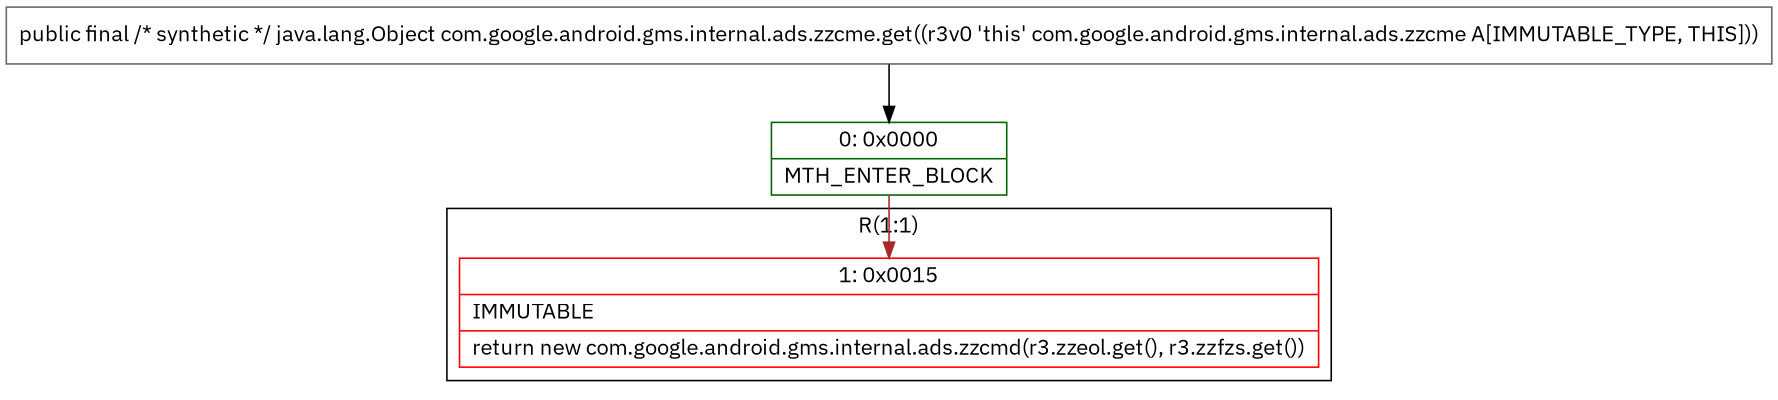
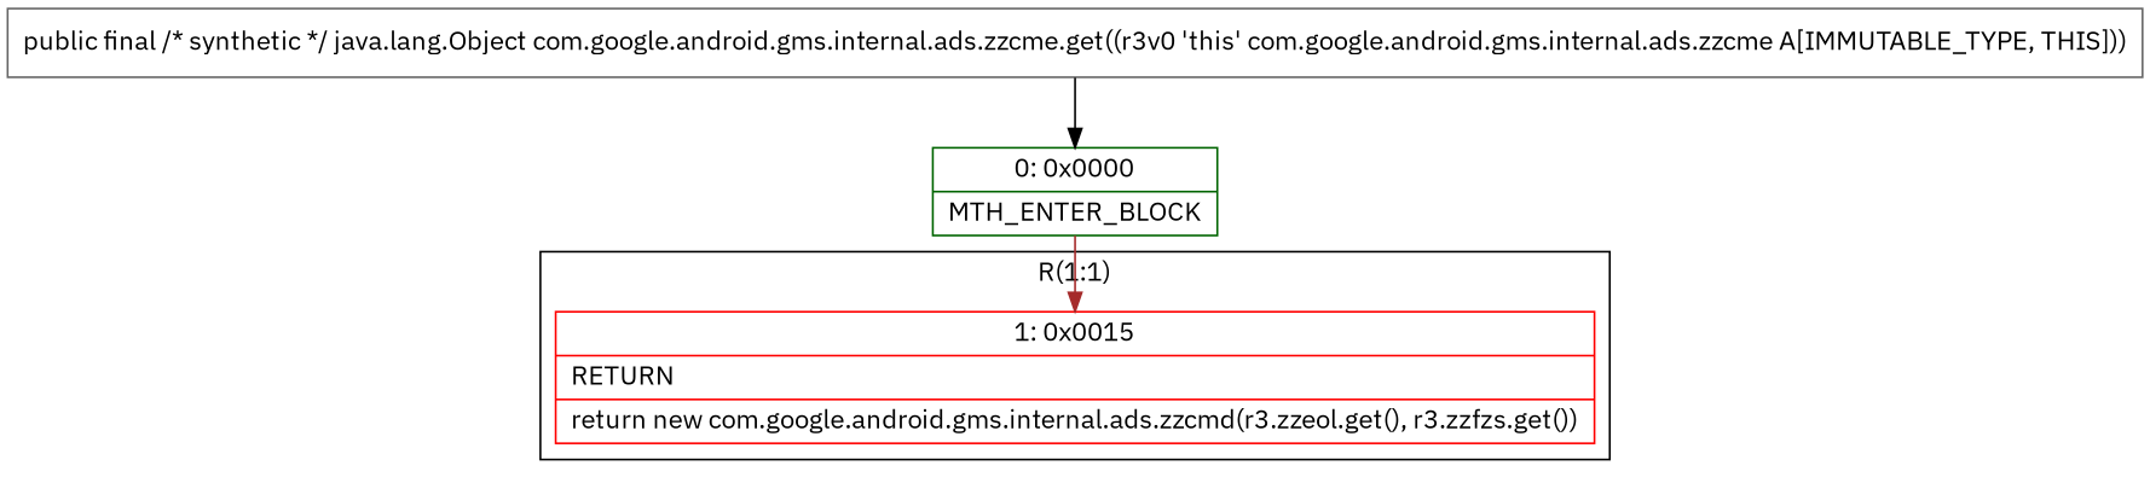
  digraph {
    fontname="IBM Plex Sans"
    node [shape=record fontname="IBM Plex Sans"]
    edge [fontname="IBM Plex Sans"]
-   n1 [color=red label="{1\:\ 0x0015|IMMUTABLE\l|return new com.google.android.gms.internal.ads.zzcmd(r3.zzeol.get(), r3.zzfzs.get())\l}"]
+   n1 [color=red label="{1\:\ 0x0015|RETURN\l|return new com.google.android.gms.internal.ads.zzcmd(r3.zzeol.get(), r3.zzfzs.get())\l}"]
    n2 [color=darkgreen label="{0\:\ 0x0000|MTH_ENTER_BLOCK\l}"]
    n3 [label="{public final \/* synthetic *\/ java.lang.Object com.google.android.gms.internal.ads.zzcme.get((r3v0 'this' com.google.android.gms.internal.ads.zzcme A[IMMUTABLE_TYPE, THIS])) }" color=gray40]
    subgraph cluster_1 {
      label="R(1:1)"
      n1
    }
    n2 -> n1 [color=brown]
    n3 -> n2 [color=black]
  }
